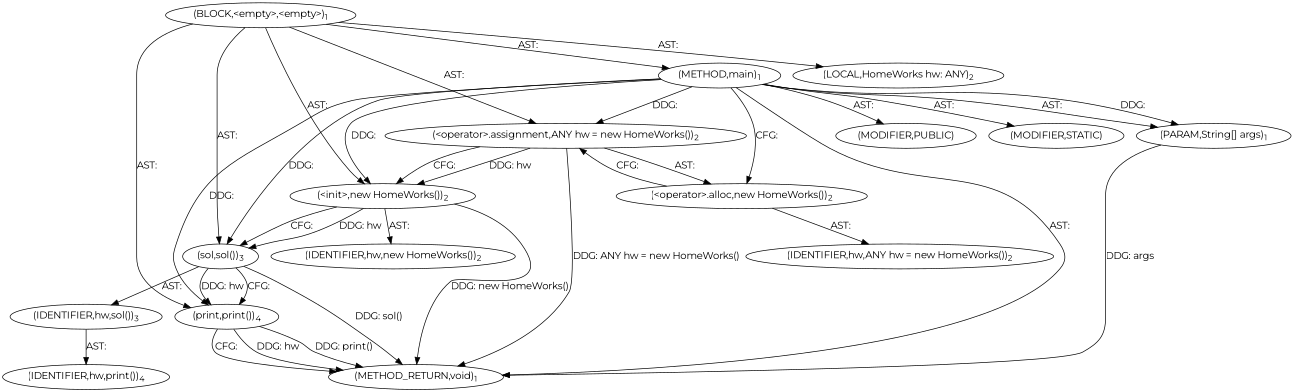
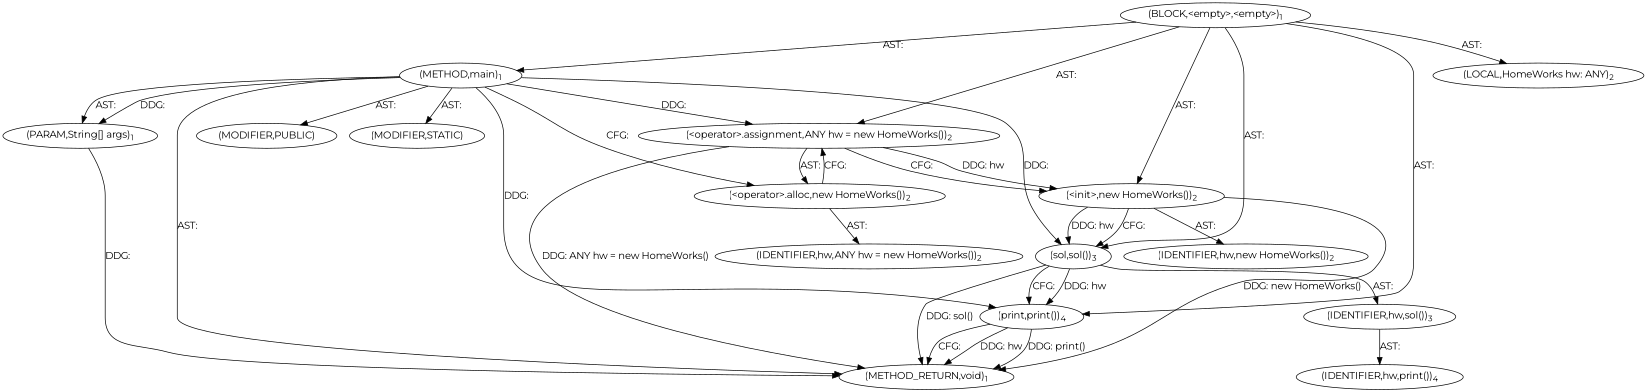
  digraph {
    fontname=Montserrat
    node [fontname=Montserrat]
    edge [fontname=Montserrat]
    n1 [label=<(METHOD,main)<SUB>1</SUB>>]
    n2 [label=<(PARAM,String[] args)<SUB>1</SUB>>]
    n3 [label=<(&lt;operator&gt;.assignment,ANY hw = new HomeWorks())<SUB>2</SUB>>]
    n4 [label=<(&lt;operator&gt;.alloc,new HomeWorks())<SUB>2</SUB>>]
    n5 [label=<(&lt;init&gt;,new HomeWorks())<SUB>2</SUB>>]
    n6 [label=<(sol,sol())<SUB>3</SUB>>]
    n7 [label=<(print,print())<SUB>4</SUB>>]
    n8 [label=<(MODIFIER,PUBLIC)>]
    n9 [label=<(MODIFIER,STATIC)>]
    n10 [label=<(METHOD_RETURN,void)<SUB>1</SUB>>]
    n11 [label=<(BLOCK,&lt;empty&gt;,&lt;empty&gt;)<SUB>1</SUB>>]
    n12 [label=<(LOCAL,HomeWorks hw: ANY)<SUB>2</SUB>>]
    n13 [label=<(IDENTIFIER,hw,ANY hw = new HomeWorks())<SUB>2</SUB>>]
    n14 [label=<(IDENTIFIER,hw,new HomeWorks())<SUB>2</SUB>>]
    n15 [label=<(IDENTIFIER,hw,sol())<SUB>3</SUB>>]
    n16 [label=<(IDENTIFIER,hw,print())<SUB>4</SUB>>]
    n1 -> n2 [label="AST: "]
    n1 -> n2 [label="DDG: "]
    n1 -> n3 [label="DDG: "]
    n1 -> n4 [label="CFG: "]
-   n1 -> n5 [label="DDG: "]
    n1 -> n6 [label="DDG: "]
    n1 -> n7 [label="DDG: "]
    n1 -> n8 [label="AST: "]
    n1 -> n9 [label="AST: "]
    n1 -> n10 [label="AST: "]
-   n2 -> n10 [label="DDG: args"]
+   n2 -> n10 [label="DDG: "]
    n3 -> n4 [label="AST: "]
    n3 -> n5 [label="CFG: "]
    n3 -> n5 [label="DDG: hw"]
    n3 -> n10 [label="DDG: ANY hw = new HomeWorks()"]
    n4 -> n3 [label="CFG: "]
    n4 -> n13 [label="AST: "]
    n5 -> n6 [label="CFG: "]
    n5 -> n6 [label="DDG: hw"]
    n5 -> n10 [label="DDG: new HomeWorks()"]
    n5 -> n14 [label="AST: "]
    n6 -> n7 [label="CFG: "]
    n6 -> n7 [label="DDG: hw"]
    n6 -> n10 [label="DDG: sol()"]
    n6 -> n15 [label="AST: "]
    n7 -> n10 [label="CFG: "]
    n7 -> n10 [label="DDG: hw"]
    n7 -> n10 [label="DDG: print()"]
    n11 -> n1 [label="AST: "]
    n11 -> n3 [label="AST: "]
    n11 -> n5 [label="AST: "]
    n11 -> n6 [label="AST: "]
    n11 -> n7 [label="AST: "]
    n11 -> n12 [label="AST: "]
    n15 -> n16 [label="AST: "]
  }
